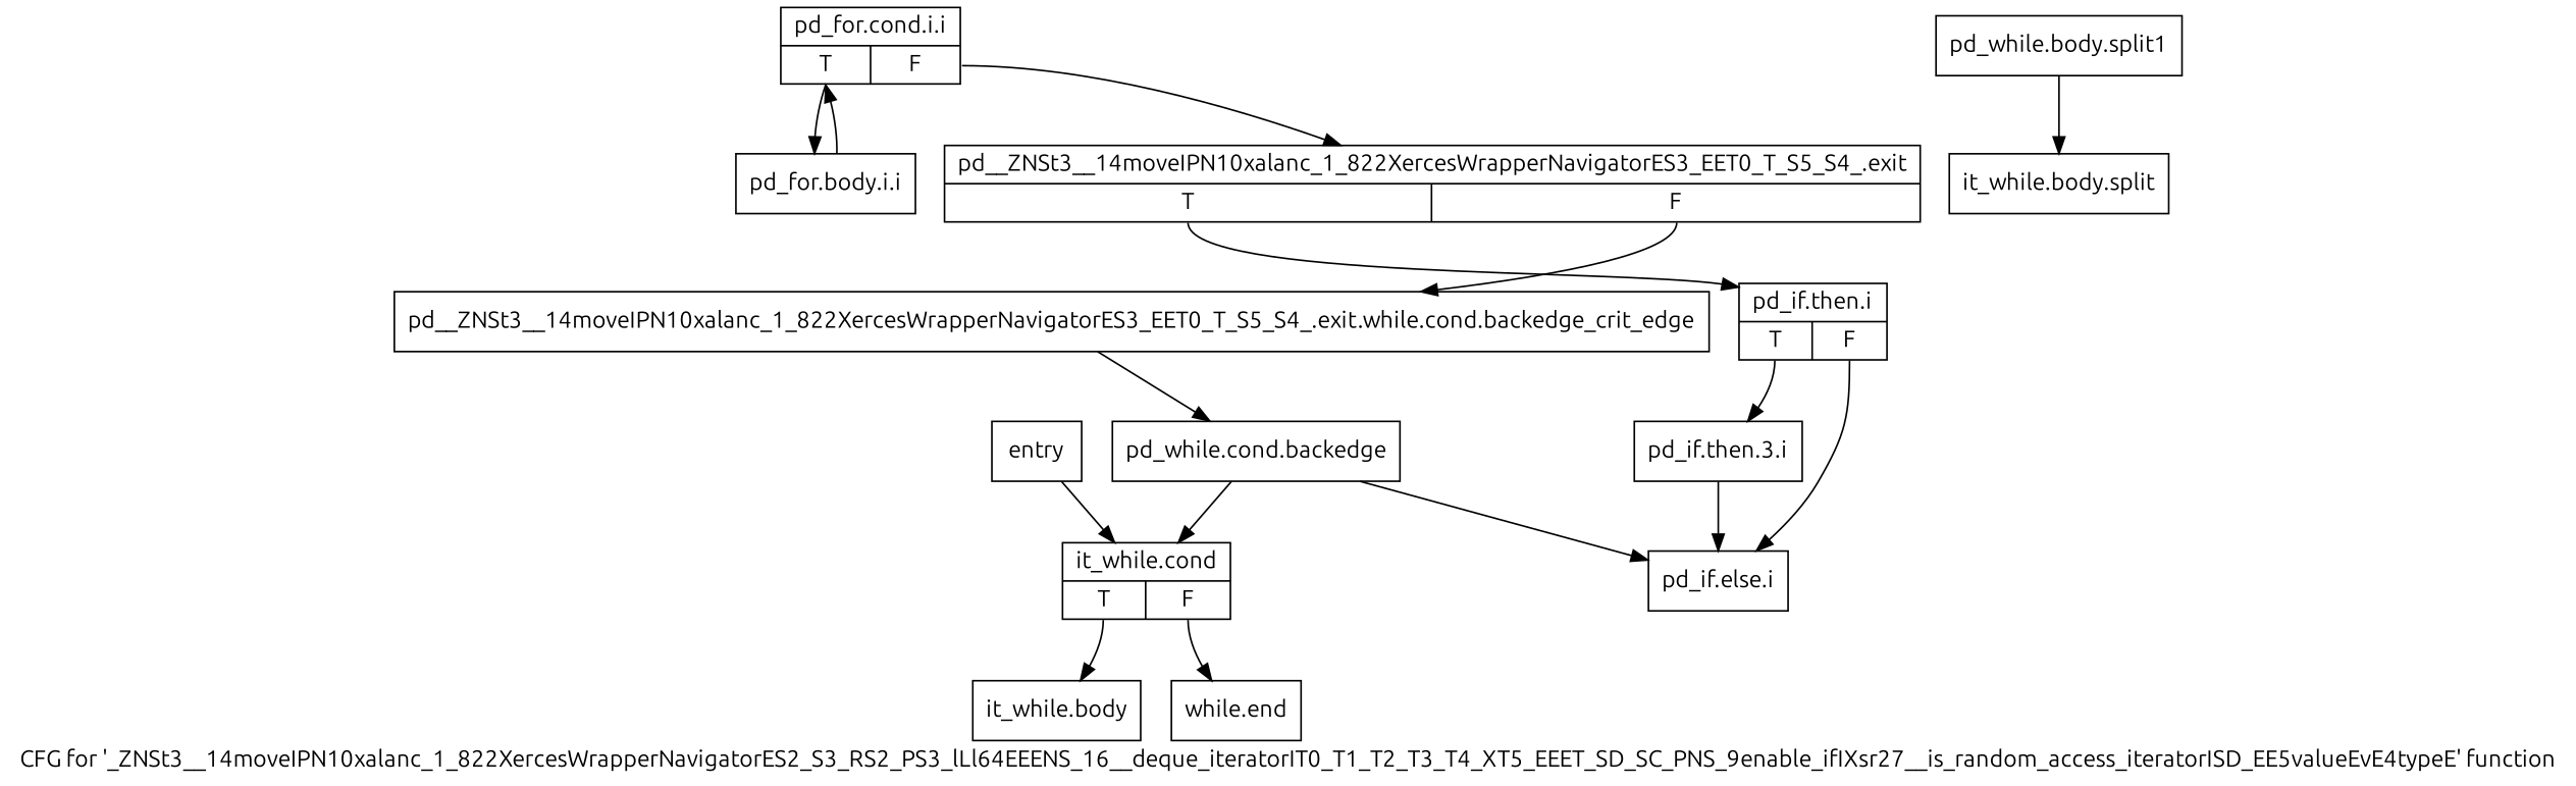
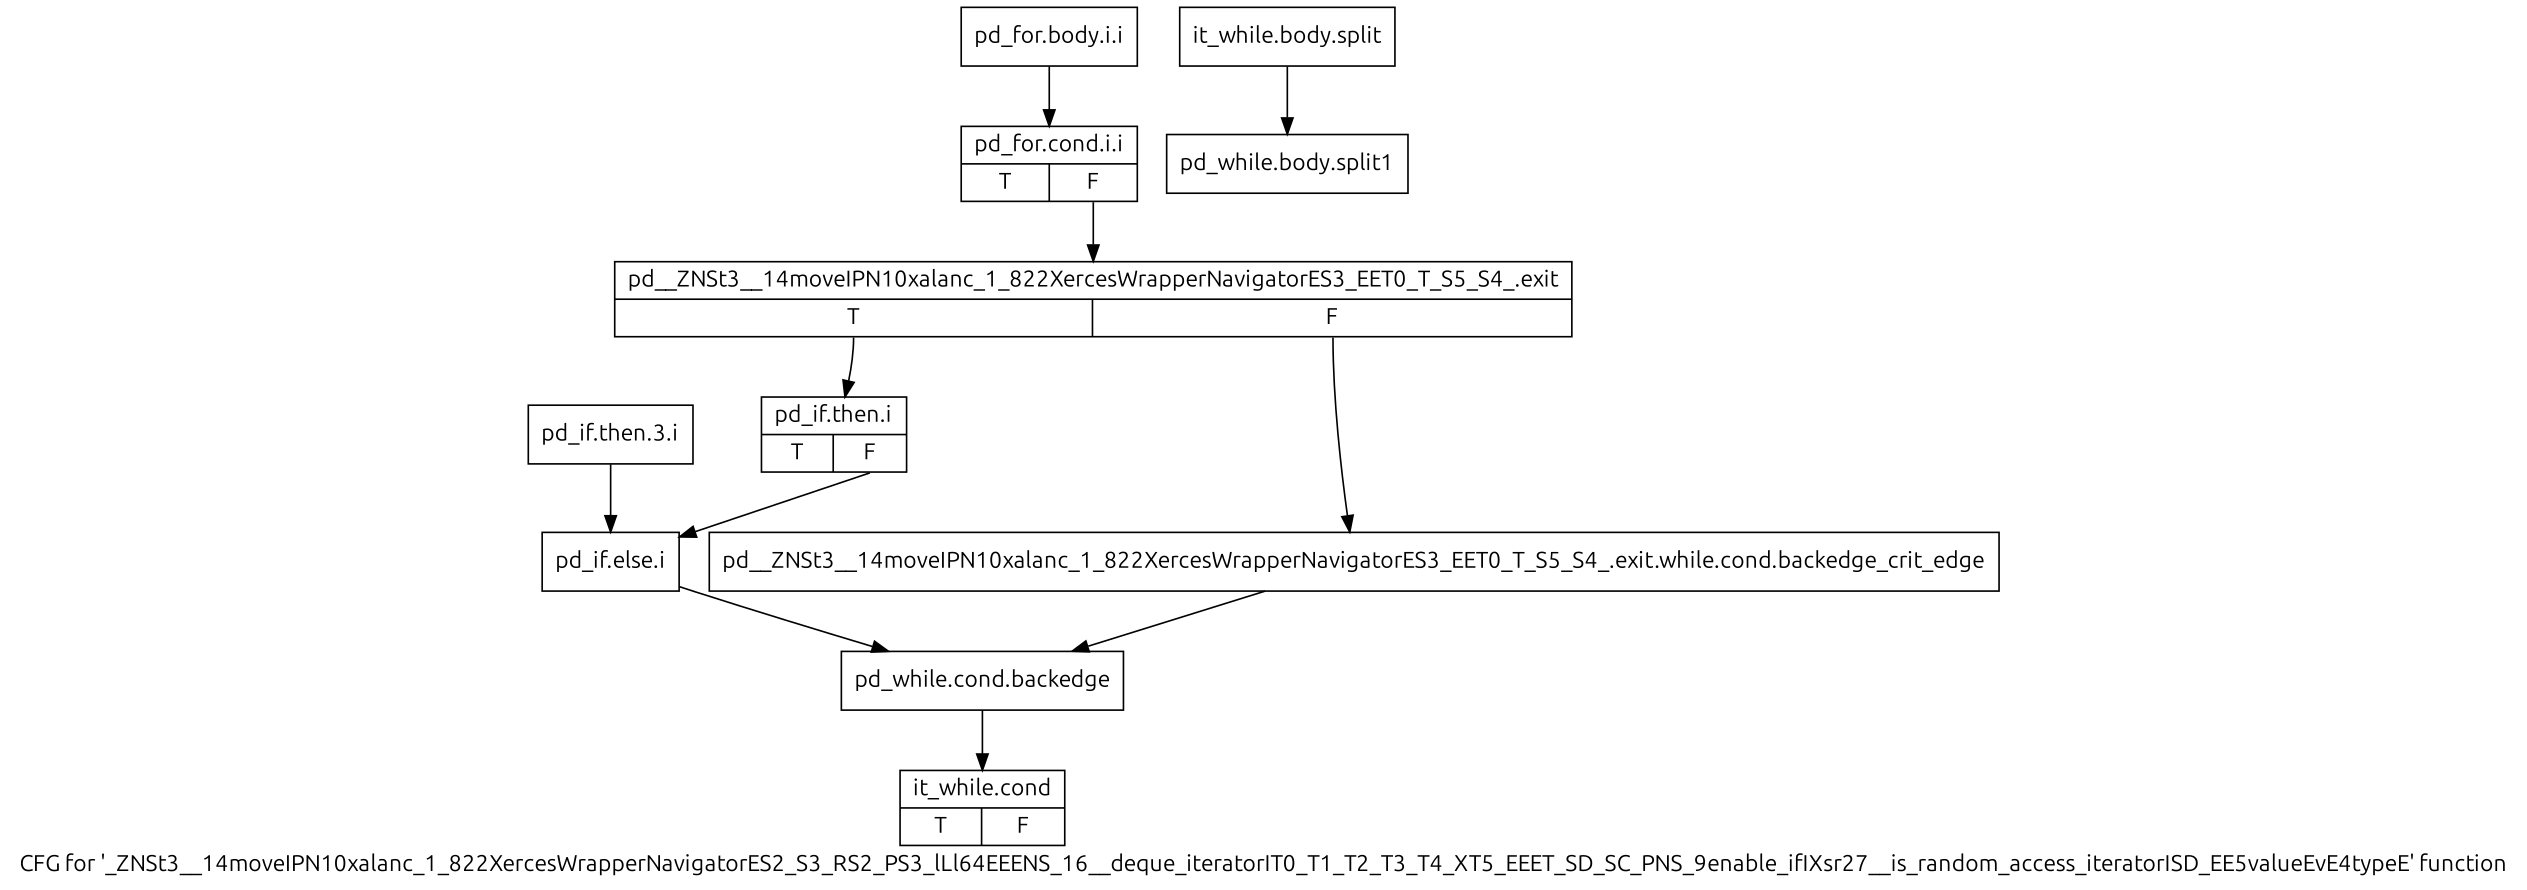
  digraph {
    fontname=Ubuntu
    label="CFG for '_ZNSt3__14moveIPN10xalanc_1_822XercesWrapperNavigatorES2_S3_RS2_PS3_lLl64EEENS_16__deque_iteratorIT0_T1_T2_T3_T4_XT5_EEET_SD_SC_PNS_9enable_ifIXsr27__is_random_access_iteratorISD_EE5valueEvE4typeE' function"
    node [fontname=Ubuntu shape=record]
    edge [fontname=Ubuntu]
-   n1 [label="{entry}"]
    n2 [label="{it_while.cond|{<s0>T|<s1>F}}"]
-   n3 [label="{it_while.body}"]
-   n4 [label="{while.end}"]
    n5 [label="{pd_while.body.split1}"]
    n6 [label="{it_while.body.split}"]
    n7 [label="{pd_for.cond.i.i|{<s0>T|<s1>F}}"]
    n8 [label="{pd_for.body.i.i}"]
    n9 [label="{pd__ZNSt3__14moveIPN10xalanc_1_822XercesWrapperNavigatorES3_EET0_T_S5_S4_.exit|{<s0>T|<s1>F}}"]
    n10 [label="{pd_if.then.i|{<s0>T|<s1>F}}"]
    n11 [label="{pd__ZNSt3__14moveIPN10xalanc_1_822XercesWrapperNavigatorES3_EET0_T_S5_S4_.exit.while.cond.backedge_crit_edge}"]
    n12 [label="{pd_if.then.3.i}"]
    n13 [label="{pd_if.else.i}"]
    n14 [label="{pd_while.cond.backedge}"]
-   n1 -> n2
-   n2 -> n3 [tailport=s0]
-   n2 -> n4 [tailport=s1]
-   n5 -> n6
-   n7 -> n8 [tailport=s0]
+   n6 -> n5
    n7 -> n9 [tailport=s1]
    n8 -> n7
    n9 -> n10 [tailport=s0]
    n9 -> n11 [tailport=s1]
-   n10 -> n12 [tailport=s0]
    n10 -> n13 [tailport=s1]
    n11 -> n14
    n12 -> n13
-   n14 -> n13
+   n13 -> n14
    n14 -> n2
  }
